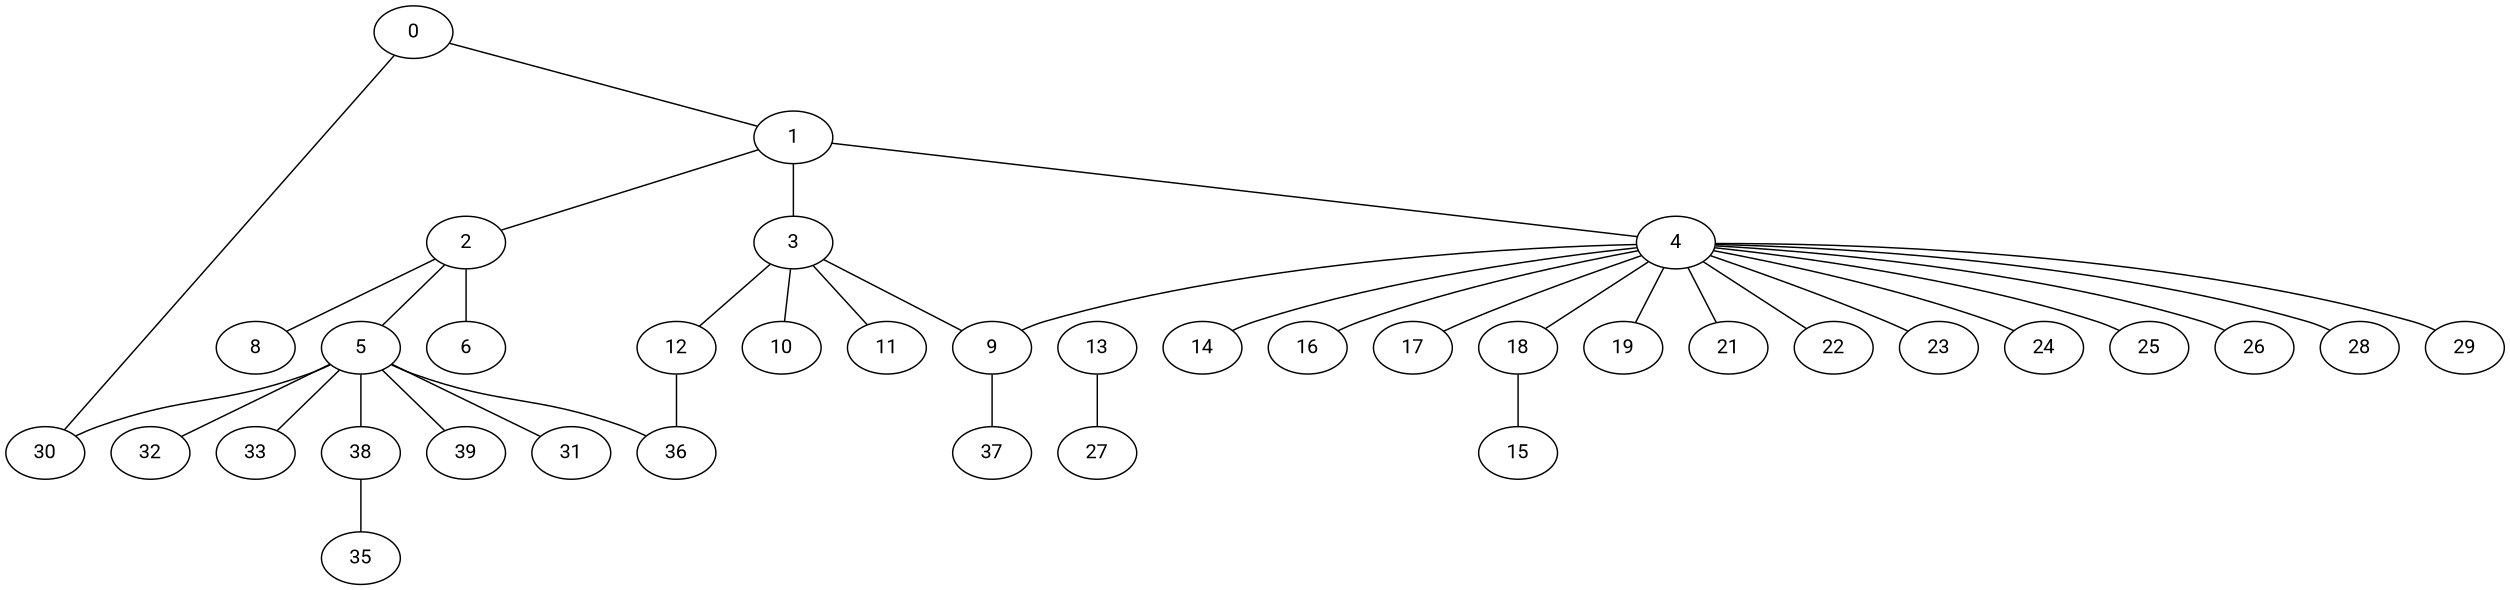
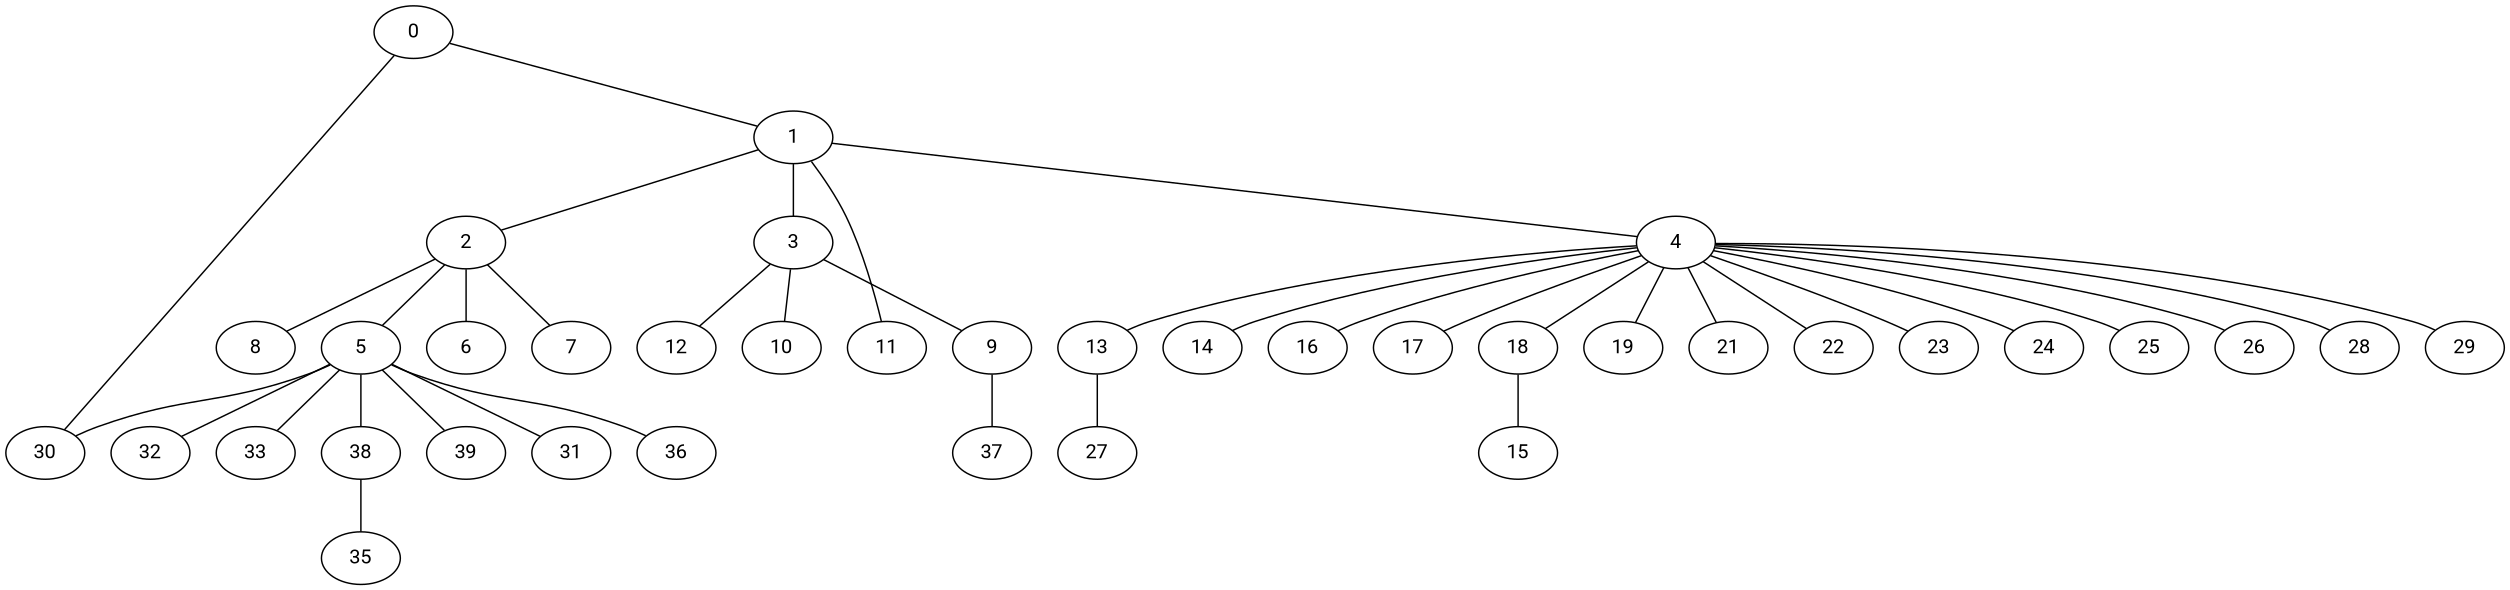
  graph {
    fontname=Roboto
    node [fontname=Roboto]
    edge [fontname=Roboto]
    0
    1
    30
    2
    3
    4
    8
    5
    6
+   7
    10
    11
    12
    9
    13
    14
    16
    17
    18
    19
    21
    22
    23
    24
    25
    26
    28
    29
    32
    33
    36
    38
    39
    31
    37
    27
    15
    35
    0 -- 1
    0 -- 30
    1 -- 2
    1 -- 3
    1 -- 4
    2 -- 8
    2 -- 5
    2 -- 6
+   2 -- 7
    3 -- 10
-   3 -- 11
+   1 -- 11
    3 -- 12
    3 -- 9
-   4 -- 9
+   4 -- 13
    4 -- 14
    4 -- 16
    4 -- 17
    4 -- 18
    4 -- 19
    4 -- 21
    4 -- 22
    4 -- 23
    4 -- 24
    4 -- 25
    4 -- 26
    4 -- 28
    4 -- 29
    5 -- 30
    5 -- 32
    5 -- 33
    5 -- 36
    5 -- 38
    5 -- 39
    5 -- 31
-   12 -- 36
    9 -- 37
    13 -- 27
    18 -- 15
    38 -- 35
  }
